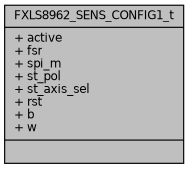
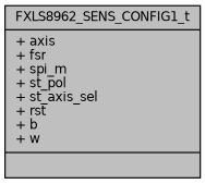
  digraph {
-   n1 [color=black fillcolor=grey75 fontcolor=black fontname=Helvetica fontsize=10 height=0.2 label="{FXLS8962_SENS_CONFIG1_t\n|+ active\l+ fsr\l+ spi_m\l+ st_pol\l+ st_axis_sel\l+ rst\l+ b\l+ w\l|}" shape=record style=filled width=0.4]
+   n1 [color=black fillcolor=grey75 fontcolor=black fontname=Helvetica fontsize=10 height=0.2 label="{FXLS8962_SENS_CONFIG1_t\n|+ axis\l+ fsr\l+ spi_m\l+ st_pol\l+ st_axis_sel\l+ rst\l+ b\l+ w\l|}" shape=record style=filled width=0.4]
  }
